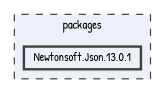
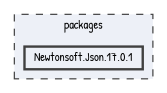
  digraph {
    compound=true
    fontname="Patrick Hand"
-   n1 [color=grey25 fillcolor="#edf0f7" fontname="Patrick Hand" fontsize=10 height=0.2 label="Newtonsoft.Json.13.0.1" shape=box style="filled,bold" width=0.4]
+   n1 [color=grey25 fillcolor="#edf0f7" fontname="Patrick Hand" fontsize=10 height=0.2 label="Newtonsoft.Json.17.0.1" shape=box style="filled,bold" width=0.4]
    subgraph cluster_1 {
      bgcolor="#edf0f7"
      fontsize=10
      label=packages
      pencolor=grey25
      style="filled,dashed"
      n1
    }
  }
